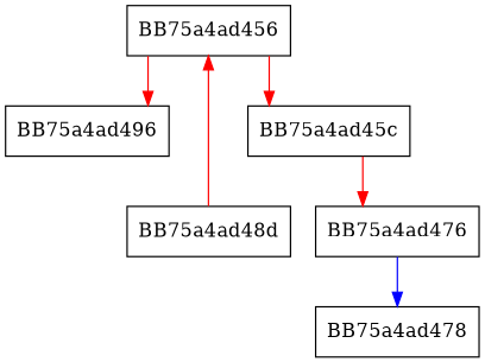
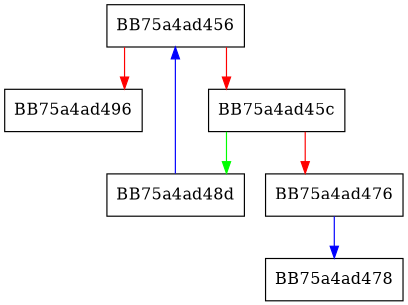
  digraph {
    splines=ortho
    node [shape=box]
    edge [color=red]
    BB75a4ad456
    BB75a4ad496
    BB75a4ad45c
    BB75a4ad48d
    BB75a4ad476
    BB75a4ad478
    BB75a4ad456 -> BB75a4ad496
    BB75a4ad456 -> BB75a4ad45c
+   BB75a4ad45c -> BB75a4ad48d [color=green]
    BB75a4ad45c -> BB75a4ad476
-   BB75a4ad48d -> BB75a4ad456
+   BB75a4ad48d -> BB75a4ad456 [color=blue]
    BB75a4ad476 -> BB75a4ad478 [color=blue]
  }
